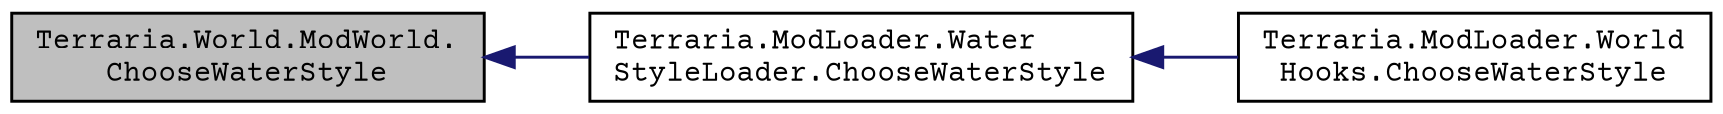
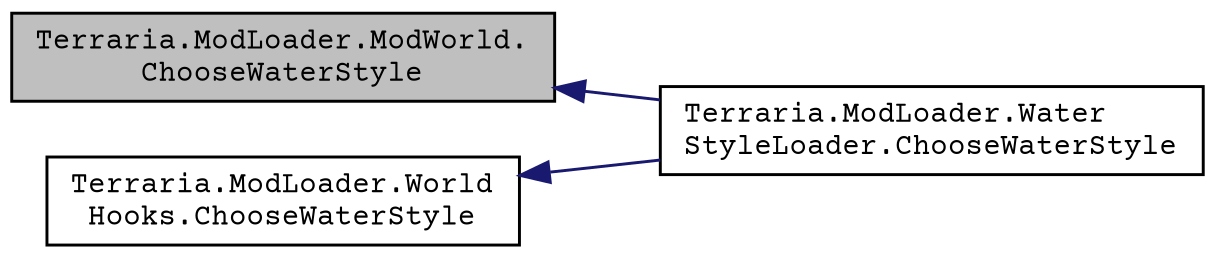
  digraph {
    fontname="Courier Prime"
    rankdir=LR
    node [color=black fillcolor=white fontname="Courier Prime" fontsize=10 shape=record style=filled]
    edge [color=midnightblue dir=back fontname="Courier Prime" fontsize=10 labelfontname=Helvetica labelfontsize=10 style=solid]
-   n1 [fillcolor=grey75 fontcolor=black height=0.2 label="Terraria.World.ModWorld.\lChooseWaterStyle" width=0.4]
+   n1 [fillcolor=grey75 fontcolor=black height=0.2 label="Terraria.ModLoader.ModWorld.\lChooseWaterStyle" width=0.4]
    n2 [height=0.2 label="Terraria.ModLoader.Water\lStyleLoader.ChooseWaterStyle" width=0.4]
    n3 [height=0.2 label="Terraria.ModLoader.World\lHooks.ChooseWaterStyle" width=0.4]
    n1 -> n2
-   n2 -> n3
+   n3 -> n2
  }
